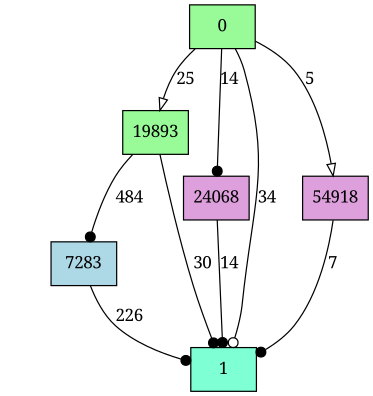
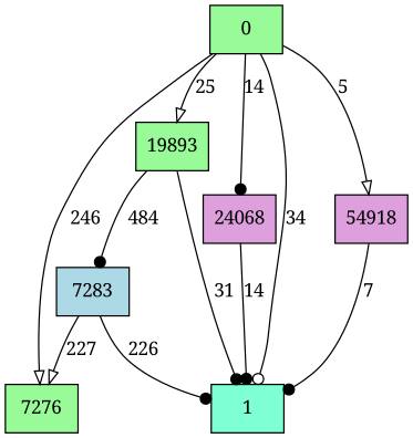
  digraph {
    fontname="Noto Serif"
    rankdir=TB
    node [fillcolor=palegreen fontname="Noto Serif" shape=rectangle style=filled]
    edge [arrowhead=dot fontname="Noto Serif"]
+   7276
    7283 [fillcolor=lightblue]
    1 [fillcolor=aquamarine]
    n4 [fillcolor=plum label=54918]
    19893
    n6 [fillcolor=plum label=24068]
    0
+   7283 -> 7276 [arrowhead=onormal label=227]
    7283 -> 1 [label=226]
    n4 -> 1 [label=7]
    19893 -> 7283 [label=484]
-   19893 -> 1 [label=30]
+   19893 -> 1 [label=31]
    n6 -> 1 [label=14]
+   0 -> 7276 [arrowhead=onormal label=246]
    0 -> 1 [arrowhead=odot label=34]
    0 -> n4 [arrowhead=onormal label=5]
    0 -> 19893 [arrowhead=onormal label=25]
    0 -> n6 [label=14]
  }
